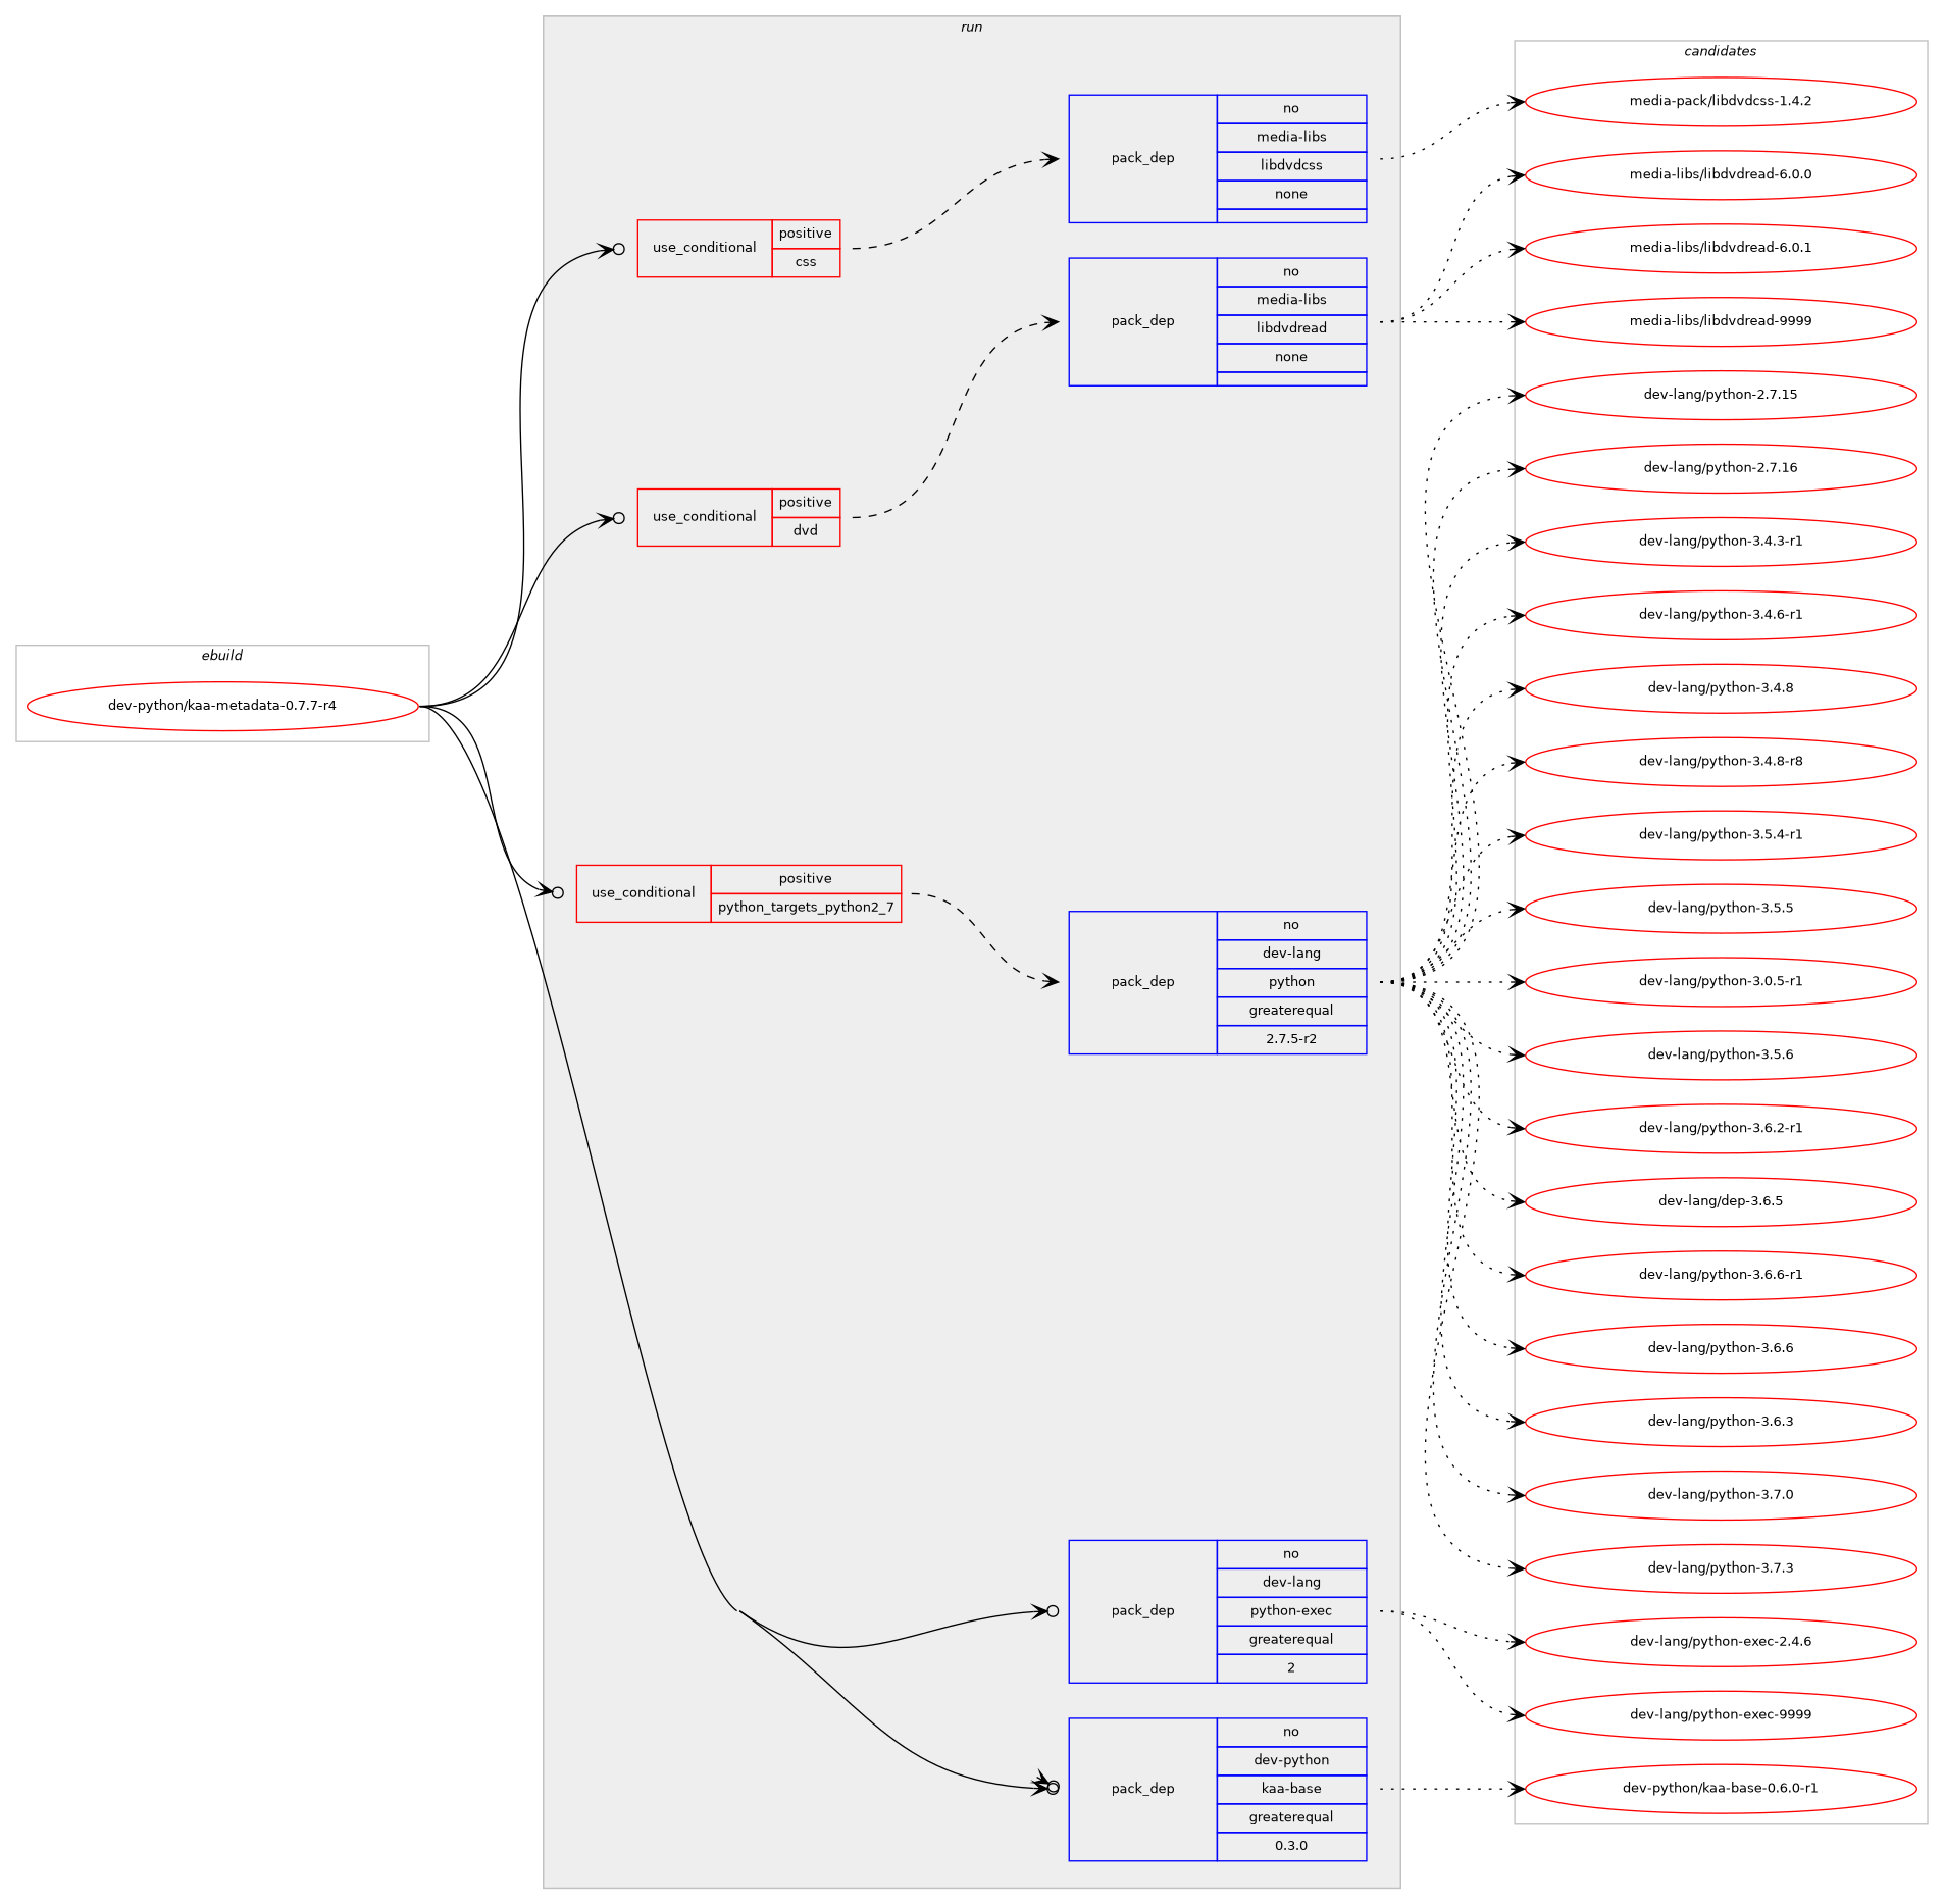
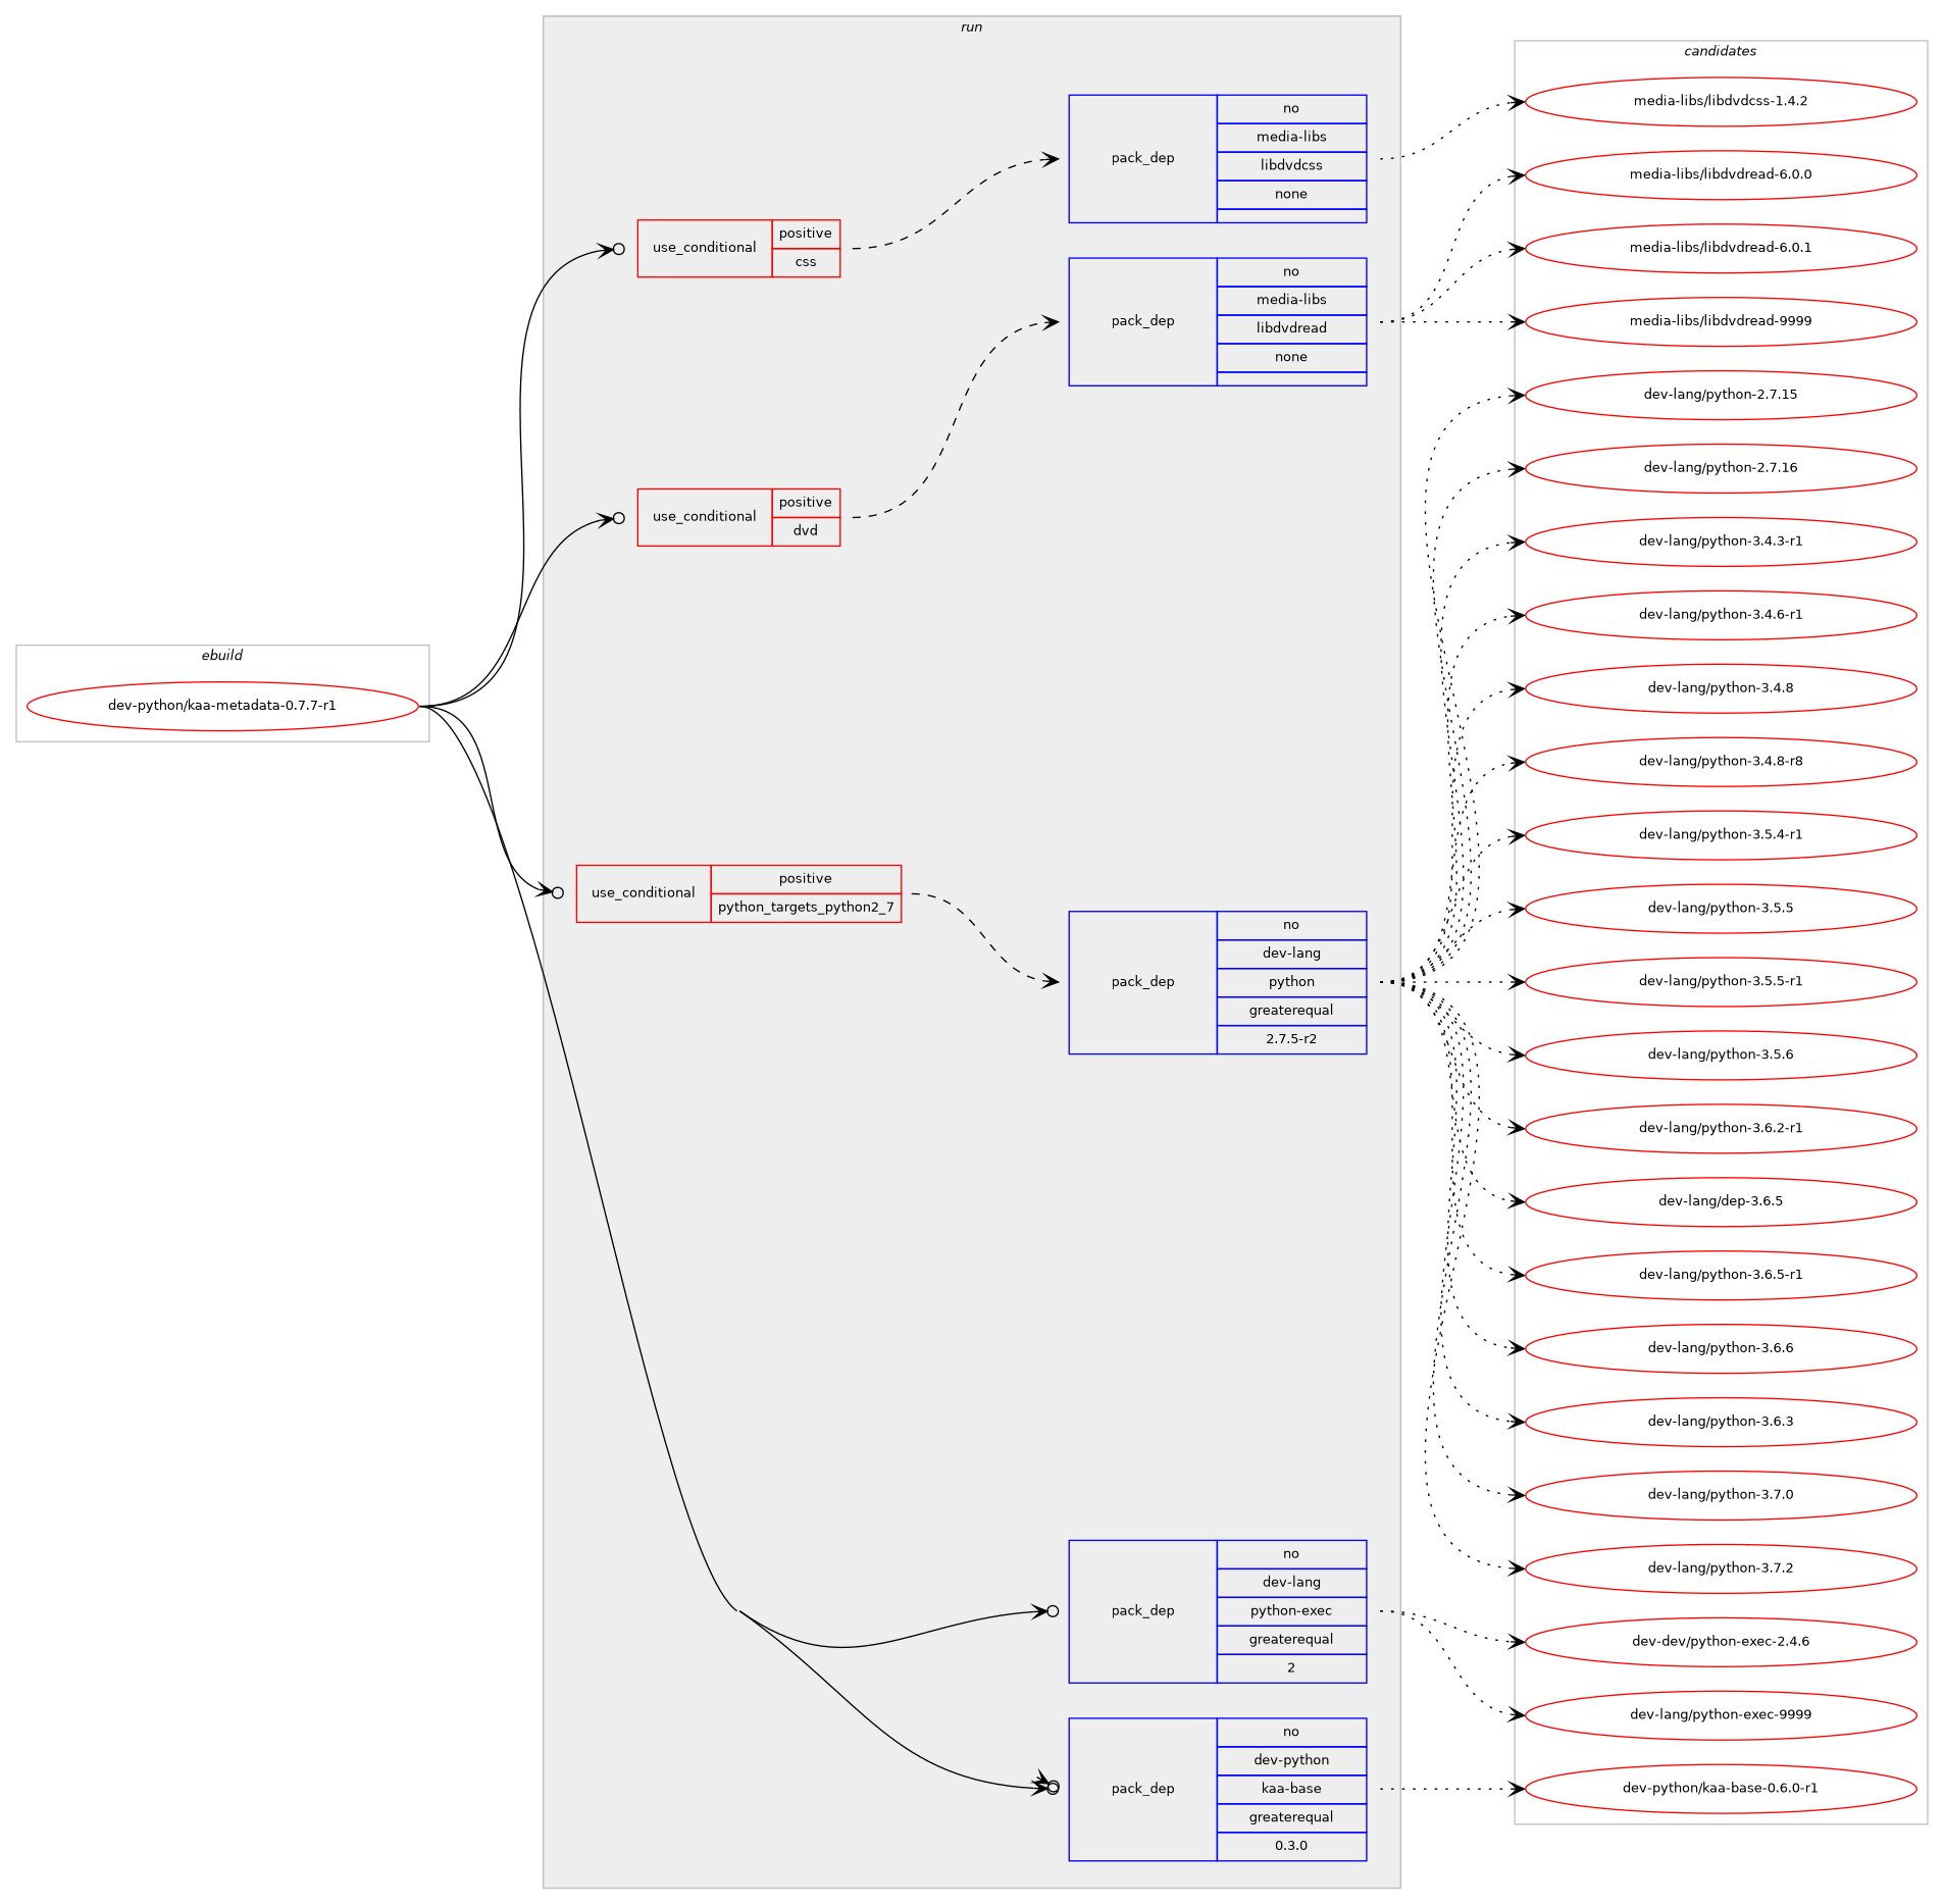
  digraph {
    compound=true
    concentrate=true
    fontname=Helvetica
    fontsize=10
    newrank=true
    rankdir=LR
    ranksep=1.5
    node [color=red fontname=Helvetica fontsize=10]
    edge [arrowhead=vee headport=w style=dotted tailport=e weight=100]
-   n1 [label="dev-python/kaa-metadata-0.7.7-r4" width=4]
+   n1 [label="dev-python/kaa-metadata-0.7.7-r1" width=4]
    n2 [color=blue label=<<TABLE BORDER="0" CELLBORDER="1" CELLSPACING="0" CELLPADDING="4" WIDTH="220"><TR><TD ROWSPAN="6" CELLPADDING="30">pack_dep</TD></TR><TR><TD WIDTH="110">no</TD></TR><TR><TD>media-libs</TD></TR><TR><TD>libdvdcss</TD></TR><TR><TD>none</TD></TR><TR><TD></TD></TR></TABLE>> shape=none]
    n3 [label=<<TABLE BORDER="0" CELLBORDER="1" CELLSPACING="0" CELLPADDING="4"><TR><TD ROWSPAN="3" CELLPADDING="10">use_conditional</TD></TR><TR><TD>positive</TD></TR><TR><TD>css</TD></TR></TABLE>> shape=none]
    n4 [color=blue label=<<TABLE BORDER="0" CELLBORDER="1" CELLSPACING="0" CELLPADDING="4" WIDTH="220"><TR><TD ROWSPAN="6" CELLPADDING="30">pack_dep</TD></TR><TR><TD WIDTH="110">no</TD></TR><TR><TD>media-libs</TD></TR><TR><TD>libdvdread</TD></TR><TR><TD>none</TD></TR><TR><TD></TD></TR></TABLE>> shape=none]
    n5 [label=<<TABLE BORDER="0" CELLBORDER="1" CELLSPACING="0" CELLPADDING="4"><TR><TD ROWSPAN="3" CELLPADDING="10">use_conditional</TD></TR><TR><TD>positive</TD></TR><TR><TD>dvd</TD></TR></TABLE>> shape=none]
    n6 [color=blue label=<<TABLE BORDER="0" CELLBORDER="1" CELLSPACING="0" CELLPADDING="4" WIDTH="220"><TR><TD ROWSPAN="6" CELLPADDING="30">pack_dep</TD></TR><TR><TD WIDTH="110">no</TD></TR><TR><TD>dev-lang</TD></TR><TR><TD>python</TD></TR><TR><TD>greaterequal</TD></TR><TR><TD>2.7.5-r2</TD></TR></TABLE>> shape=none]
    n7 [label=<<TABLE BORDER="0" CELLBORDER="1" CELLSPACING="0" CELLPADDING="4"><TR><TD ROWSPAN="3" CELLPADDING="10">use_conditional</TD></TR><TR><TD>positive</TD></TR><TR><TD>python_targets_python2_7</TD></TR></TABLE>> shape=none]
    n8 [color=blue label=<<TABLE BORDER="0" CELLBORDER="1" CELLSPACING="0" CELLPADDING="4" WIDTH="220"><TR><TD ROWSPAN="6" CELLPADDING="30">pack_dep</TD></TR><TR><TD WIDTH="110">no</TD></TR><TR><TD>dev-lang</TD></TR><TR><TD>python-exec</TD></TR><TR><TD>greaterequal</TD></TR><TR><TD>2</TD></TR></TABLE>> shape=none]
    n9 [color=blue label=<<TABLE BORDER="0" CELLBORDER="1" CELLSPACING="0" CELLPADDING="4" WIDTH="220"><TR><TD ROWSPAN="6" CELLPADDING="30">pack_dep</TD></TR><TR><TD WIDTH="110">no</TD></TR><TR><TD>dev-python</TD></TR><TR><TD>kaa-base</TD></TR><TR><TD>greaterequal</TD></TR><TR><TD>0.3.0</TD></TR></TABLE>> shape=none]
-   n10 [label="media-pack/libdvdcss-1.4.2" width=4]
+   n10 [label="media-libs/libdvdcss-1.4.2" width=4]
    n11 [label="media-libs/libdvdread-6.0.0" width=4]
    n12 [label="media-libs/libdvdread-6.0.1" width=4]
    n13 [label="media-libs/libdvdread-9999" width=4]
    n14 [label="dev-lang/python-2.7.15" width=4]
    n15 [label="dev-lang/python-2.7.16" width=4]
    n16 [label="dev-lang/python-3.4.3-r1" width=4]
    n17 [label="dev-lang/python-3.4.6-r1" width=4]
    n18 [label="dev-lang/python-3.4.8" width=4]
    n19 [label="dev-lang/python-3.4.8-r8" width=4]
    n20 [label="dev-lang/python-3.5.4-r1" width=4]
    n21 [label="dev-lang/python-3.5.5" width=4]
-   n22 [label="dev-lang/python-3.0.5-r1" width=4]
+   n22 [label="dev-lang/python-3.5.5-r1" width=4]
    n23 [label="dev-lang/python-3.5.6" width=4]
    n24 [label="dev-lang/python-3.6.2-r1" width=4]
    n25 [label="dev-lang/dep-3.6.5" width=4]
-   n26 [label="dev-lang/python-3.6.6-r1" width=4]
+   n26 [label="dev-lang/python-3.6.5-r1" width=4]
    n27 [label="dev-lang/python-3.6.6" width=4]
    n28 [label="dev-lang/python-3.6.3" width=4]
    n29 [label="dev-lang/python-3.7.0" width=4]
-   n30 [label="dev-lang/python-3.7.3" width=4]
-   n31 [label="dev-lang/python-exec-2.4.6" width=4]
+   n30 [label="dev-lang/python-3.7.2" width=4]
+   n31 [label="dev-dev/python-exec-2.4.6" width=4]
    n32 [label="dev-lang/python-exec-9999" width=4]
    n33 [label="dev-python/kaa-base-0.6.0-r1" width=4]
    subgraph cluster_1 {
      color=gray
      label=<<i>ebuild</i>>
      rank=same
      n1
    }
    subgraph cluster_2 {
      color=gray
      label=<<i>dependencies</i>>
      subgraph cluster_3 {
        color=gray
        fillcolor="#eeeeee"
        label=<<i>compile</i>>
        style=filled
      }
      subgraph cluster_4 {
        color=gray
        fillcolor="#eeeeee"
        label=<<i>compile and run</i>>
        style=filled
        subgraph sub_5 {
          color=gray
          fillcolor="#eeeeee"
          label=<<i>compile and run</i>>
          style=filled
          n3
          subgraph sub_6 {
            color=gray
            fillcolor="#eeeeee"
            label=<<i>compile and run</i>>
            style=filled
            n2
          }
        }
        subgraph sub_7 {
          color=gray
          fillcolor="#eeeeee"
          label=<<i>compile and run</i>>
          style=filled
          n5
          subgraph sub_8 {
            color=gray
            fillcolor="#eeeeee"
            label=<<i>compile and run</i>>
            style=filled
            n4
          }
        }
        subgraph sub_9 {
          color=gray
          fillcolor="#eeeeee"
          label=<<i>compile and run</i>>
          style=filled
          n7
          subgraph sub_10 {
            color=gray
            fillcolor="#eeeeee"
            label=<<i>compile and run</i>>
            style=filled
            n6
          }
        }
        subgraph sub_11 {
          color=gray
          fillcolor="#eeeeee"
          label=<<i>compile and run</i>>
          style=filled
          n8
        }
        subgraph sub_12 {
          color=gray
          fillcolor="#eeeeee"
          label=<<i>compile and run</i>>
          style=filled
          n9
        }
      }
      subgraph cluster_13 {
        color=gray
        fillcolor="#eeeeee"
        label=<<i>run</i>>
        style=filled
      }
    }
    subgraph cluster_14 {
      color=gray
      label=<<i>candidates</i>>
      rank=same
      subgraph sub_15 {
        color=black
        label=<<i>candidates</i>>
        nodesep=1
        rank=same
        n10
      }
      subgraph sub_16 {
        color=black
        label=<<i>candidates</i>>
        nodesep=1
        rank=same
        n11
        n12
        n13
      }
      subgraph sub_17 {
        color=black
        label=<<i>candidates</i>>
        nodesep=1
        rank=same
        n14
        n15
        n16
        n17
        n18
        n19
        n20
        n21
        n22
        n23
        n24
        n25
        n26
        n27
        n28
        n29
        n30
      }
      subgraph sub_18 {
        color=black
        label=<<i>candidates</i>>
        nodesep=1
        rank=same
        n31
        n32
      }
      subgraph sub_19 {
        color=black
        label=<<i>candidates</i>>
        nodesep=1
        rank=same
        n33
      }
    }
    n1 -> n3 [arrowhead=odotvee style=solid weight=20]
    n1 -> n5 [arrowhead=odotvee style=solid weight=20]
    n1 -> n7 [arrowhead=odotvee style=solid weight=20]
    n1 -> n8 [arrowhead=odotvee style=solid weight=20]
    n1 -> n9 [arrowhead=odotvee style=solid weight=20]
    n2 -> n10
    n3 -> n2 [style=dashed weight=20]
    n4 -> n11
    n4 -> n12
    n4 -> n13
    n5 -> n4 [style=dashed weight=20]
    n6 -> n14
    n6 -> n15
    n6 -> n16
    n6 -> n17
    n6 -> n18
    n6 -> n19
    n6 -> n20
    n6 -> n21
    n6 -> n22
    n6 -> n23
    n6 -> n24
    n6 -> n25
    n6 -> n26
    n6 -> n27
    n6 -> n28
    n6 -> n29
    n6 -> n30
    n7 -> n6 [style=dashed weight=20]
    n8 -> n31
    n8 -> n32
    n9 -> n33
  }
